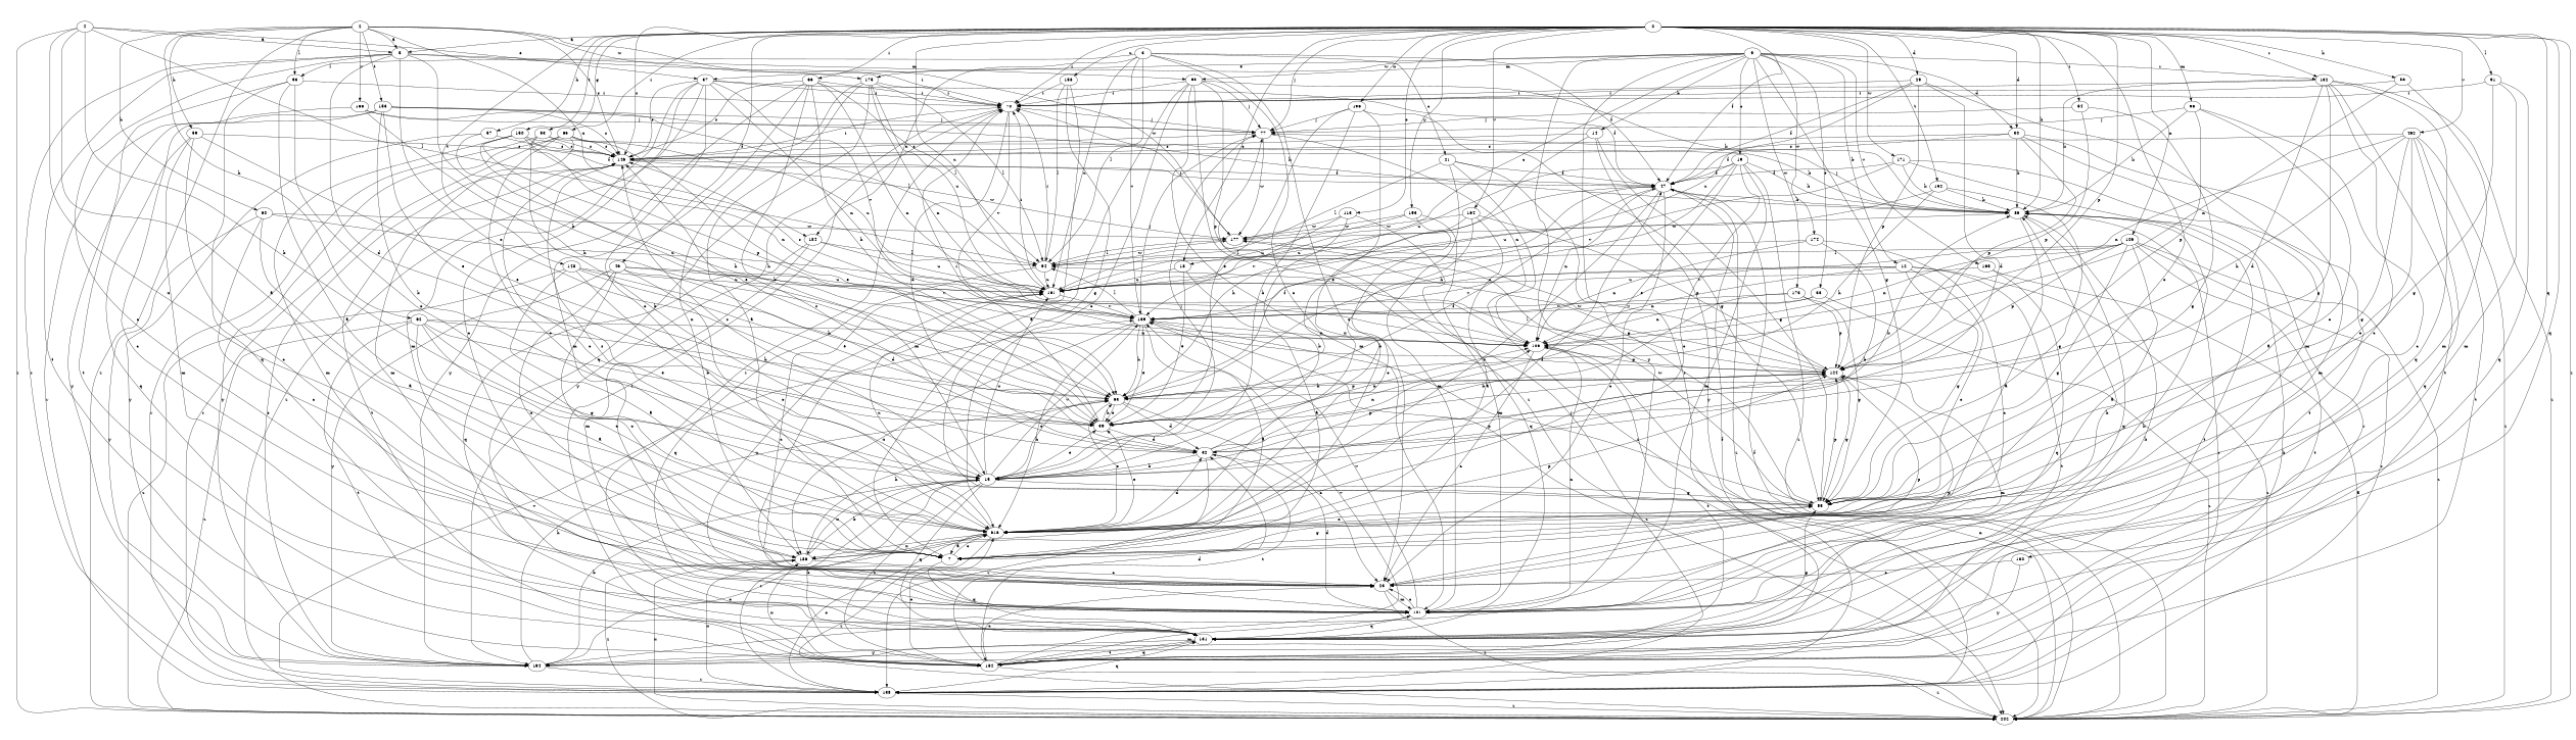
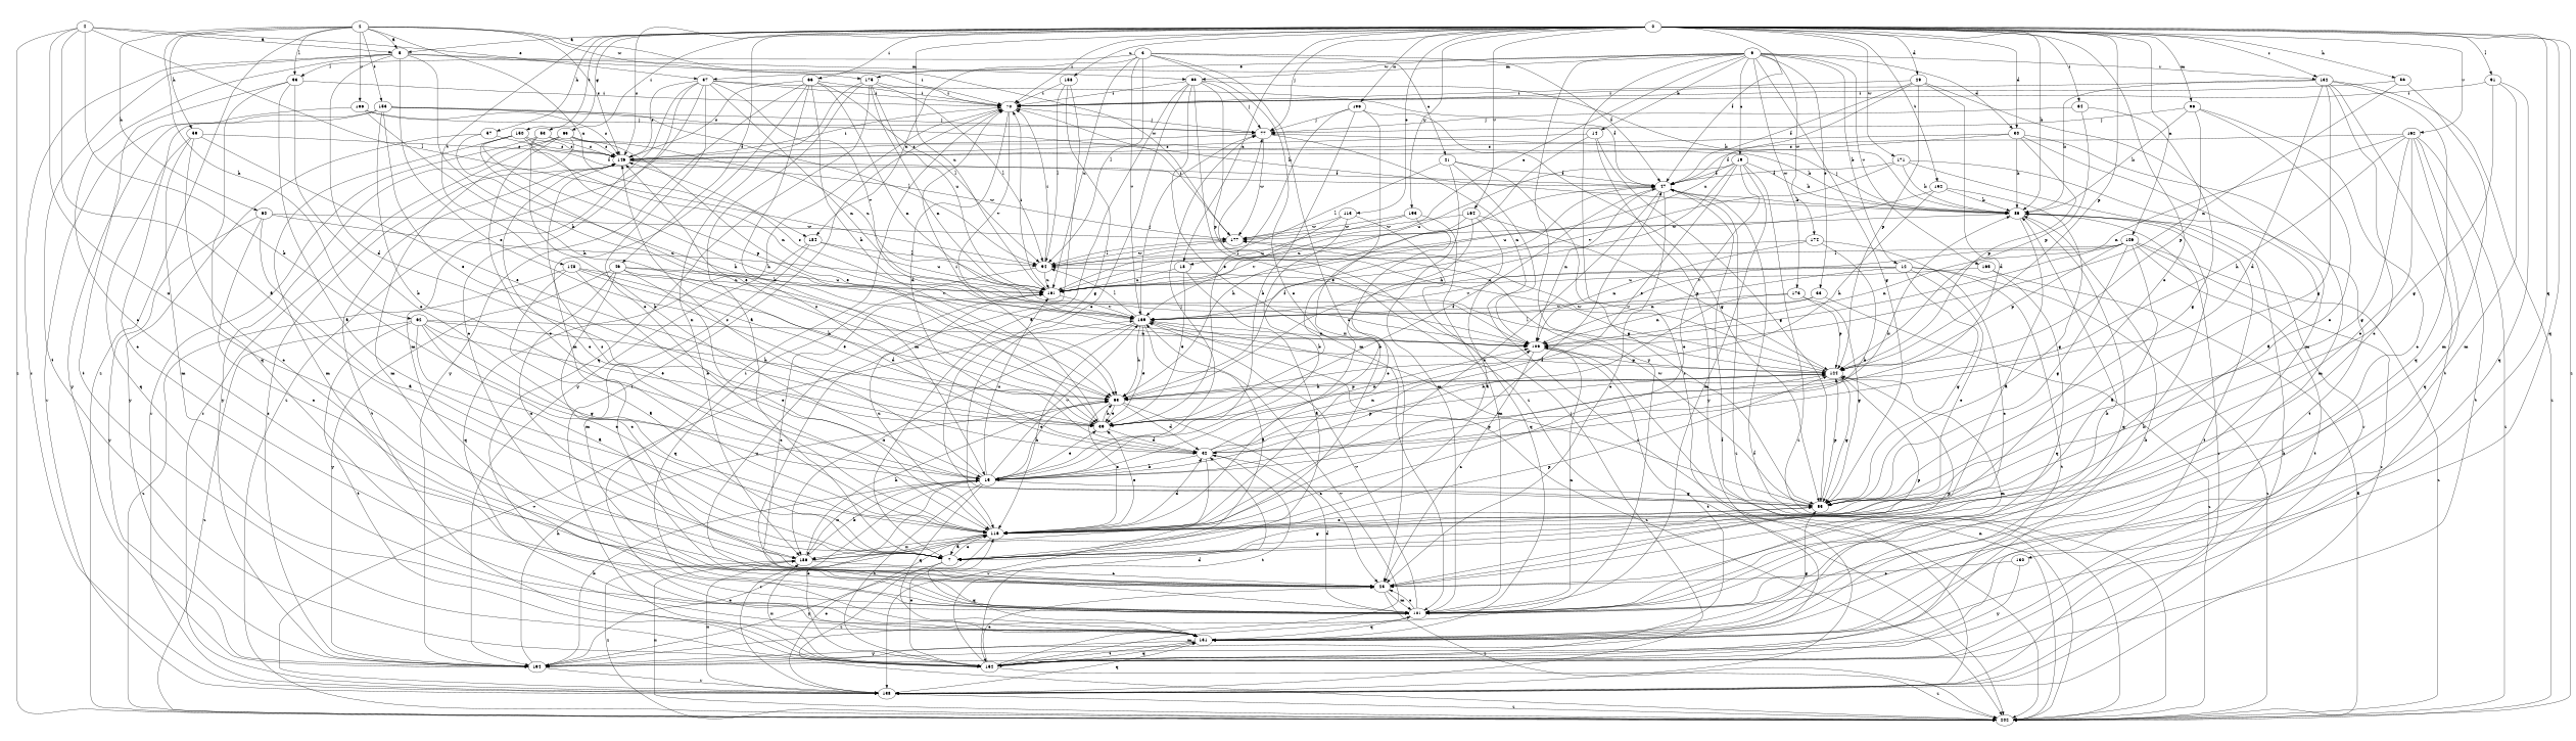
  strict digraph {
    0
    5
    18
    29
    30
    46
    47
    53
    56
    57
    64
    65
    66
    70
    77
    86
    91
    96
    106
    113
-   116 [label=616]
+   116
    124
    130
    131
    132
    146
    148
    150
    152
    158
    161
-   162 [label=462]
+   162
    164
    171
    193
    196
    202
    98
    138
    23
    n41 [label=32]
    39
    63
    154
    7
    101
    194
    169
    186
    109
    15
    55
    94
    177
    n55 [label=9]
    12
    14
    19
    33
    37
    165
    173
    174
    175
    2
    59
    60
    62
    93
    153
    166
    184
    3
    21
    4
    0 -> 5 [label=a]
    0 -> 18 [label=c]
    0 -> 29 [label=d]
    0 -> 30 [label=d]
    0 -> 46 [label=f]
    0 -> 47 [label=f]
    0 -> 53 [label=g]
    0 -> 56 [label=h]
    0 -> 57 [label=h]
    0 -> 64 [label=i]
    0 -> 65 [label=i]
    0 -> 66 [label=i]
    0 -> 70 [label=i]
    0 -> 77 [label=j]
    0 -> 86 [label=k]
    0 -> 91 [label=l]
    0 -> 96 [label=m]
    0 -> 106 [label=n]
    0 -> 113 [label=o]
    0 -> 116 [label=o]
    0 -> 124 [label=p]
    0 -> 130 [label=q]
    0 -> 131 [label=q]
    0 -> 132 [label=r]
    0 -> 146 [label=s]
    0 -> 148 [label=t]
    0 -> 150 [label=t]
    0 -> 152 [label=t]
    0 -> 158 [label=u]
    0 -> 161 [label=u]
    0 -> 162 [label=v]
    0 -> 164 [label=v]
    0 -> 171 [label=w]
    0 -> 193 [label=y]
    0 -> 196 [label=x]
    0 -> 202 [label=z]
    5 -> 70 [label=i]
    5 -> 98 [label=m]
    5 -> 138 [label=r]
    5 -> 23 [label=c]
    5 -> n41 [label=d]
    5 -> 39 [label=e]
    5 -> 63 [label=h]
    5 -> 154 [label=t]
    18 -> 161 [label=u]
    18 -> 39 [label=e]
    18 -> 7 [label=a]
    29 -> 47 [label=f]
    29 -> 70 [label=i]
    29 -> 124 [label=p]
    29 -> 161 [label=u]
    29 -> n41 [label=d]
    29 -> 101 [label=m]
    30 -> 47 [label=f]
    30 -> 86 [label=k]
    30 -> 124 [label=p]
    30 -> 146 [label=s]
    30 -> 7 [label=a]
    30 -> 101 [label=m]
    46 -> 116 [label=o]
    46 -> 161 [label=u]
    46 -> 23 [label=c]
    46 -> n41 [label=d]
    46 -> 194 [label=y]
    46 -> 169 [label=v]
    46 -> 186 [label=x]
    47 -> 86 [label=k]
    47 -> 116 [label=o]
    47 -> 202 [label=z]
    47 -> 23 [label=c]
    47 -> 63 [label=h]
    47 -> 109 [label=n]
    53 -> 86 [label=k]
    53 -> 124 [label=p]
    53 -> 146 [label=s]
    53 -> 138 [label=r]
    53 -> 15 [label=b]
    56 -> 70 [label=i]
    56 -> 101 [label=m]
    56 -> 109 [label=n]
    57 -> 146 [label=s]
    57 -> 63 [label=h]
    57 -> 194 [label=y]
    64 -> 77 [label=j]
    64 -> 124 [label=p]
    64 -> 55 [label=g]
    65 -> 116 [label=o]
    65 -> 146 [label=s]
    65 -> 161 [label=u]
    65 -> 138 [label=r]
    65 -> 39 [label=e]
    65 -> 101 [label=m]
    65 -> 194 [label=y]
    66 -> 70 [label=i]
    66 -> 146 [label=s]
    66 -> 63 [label=h]
    66 -> 101 [label=m]
    66 -> 194 [label=y]
    66 -> 109 [label=n]
    66 -> 15 [label=b]
    66 -> 94 [label=l]
    70 -> 77 [label=j]
    70 -> n41 [label=d]
    70 -> 194 [label=y]
    70 -> 169 [label=v]
    77 -> 146 [label=s]
    77 -> 109 [label=n]
    77 -> 177 [label=w]
    86 -> 77 [label=j]
    86 -> 131 [label=q]
    86 -> 138 [label=r]
    86 -> 154 [label=t]
    86 -> 7 [label=a]
    86 -> 177 [label=w]
    91 -> 70 [label=i]
    91 -> 131 [label=q]
    91 -> 101 [label=m]
    91 -> 55 [label=g]
    96 -> 77 [label=j]
    96 -> 86 [label=k]
    96 -> 116 [label=o]
    96 -> 124 [label=p]
    96 -> 23 [label=c]
    106 -> 124 [label=p]
    106 -> 202 [label=z]
    106 -> 138 [label=r]
    106 -> 154 [label=t]
    106 -> 7 [label=a]
    106 -> 169 [label=v]
    106 -> 109 [label=n]
    106 -> 55 [label=g]
    106 -> 94 [label=l]
    113 -> 131 [label=q]
    113 -> 169 [label=v]
    113 -> 15 [label=b]
    113 -> 177 [label=w]
    116 -> 47 [label=f]
    116 -> 146 [label=s]
    116 -> 161 [label=u]
    116 -> 202 [label=z]
    116 -> n41 [label=d]
    116 -> 39 [label=e]
    116 -> 7 [label=a]
    116 -> 186 [label=x]
    124 -> 63 [label=h]
    124 -> 101 [label=m]
    124 -> 55 [label=g]
    124 -> 94 [label=l]
    124 -> 177 [label=w]
    130 -> 23 [label=c]
    130 -> 194 [label=y]
    131 -> 70 [label=i]
    131 -> 86 [label=k]
    131 -> 154 [label=t]
    131 -> 194 [label=y]
    131 -> 55 [label=g]
    132 -> 70 [label=i]
    132 -> 86 [label=k]
    132 -> 131 [label=q]
    132 -> 202 [label=z]
    132 -> 23 [label=c]
    132 -> n41 [label=d]
    132 -> 154 [label=t]
    132 -> 55 [label=g]
    146 -> 47 [label=f]
    146 -> 70 [label=i]
    146 -> 116 [label=o]
    146 -> 154 [label=t]
    146 -> 177 [label=w]
    148 -> 161 [label=u]
    148 -> 202 [label=z]
    148 -> 39 [label=e]
    148 -> 63 [label=h]
    148 -> 7 [label=a]
    148 -> 15 [label=b]
    150 -> 47 [label=f]
    150 -> 146 [label=s]
    150 -> 39 [label=e]
    150 -> 63 [label=h]
    150 -> 101 [label=m]
    150 -> 109 [label=n]
    152 -> 86 [label=k]
    152 -> 161 [label=u]
    152 -> 63 [label=h]
    152 -> 55 [label=g]
    158 -> 70 [label=i]
    158 -> 101 [label=m]
    158 -> 55 [label=g]
    158 -> 94 [label=l]
    161 -> 70 [label=i]
    161 -> 23 [label=c]
    161 -> 169 [label=v]
    162 -> 116 [label=o]
    162 -> 131 [label=q]
    162 -> 146 [label=s]
    162 -> 202 [label=z]
    162 -> 63 [label=h]
    162 -> 154 [label=t]
    162 -> 109 [label=n]
    162 -> 55 [label=g]
    164 -> 124 [label=p]
    164 -> 161 [label=u]
    164 -> 7 [label=a]
    164 -> 15 [label=b]
    164 -> 177 [label=w]
    171 -> 47 [label=f]
    171 -> 86 [label=k]
    171 -> 138 [label=r]
    171 -> 154 [label=t]
    171 -> 169 [label=v]
    193 -> 116 [label=o]
    193 -> 161 [label=u]
    193 -> 101 [label=m]
    193 -> 177 [label=w]
    196 -> 77 [label=j]
    196 -> 39 [label=e]
    196 -> 186 [label=x]
    196 -> 15 [label=b]
    196 -> 55 [label=g]
    202 -> 47 [label=f]
    202 -> 186 [label=x]
    202 -> 109 [label=n]
    98 -> 70 [label=i]
    98 -> 77 [label=j]
    98 -> 86 [label=k]
    98 -> 116 [label=o]
    98 -> 124 [label=p]
    98 -> 202 [label=z]
    98 -> 7 [label=a]
    98 -> 101 [label=m]
    138 -> 47 [label=f]
    138 -> 77 [label=j]
    138 -> 86 [label=k]
    138 -> 116 [label=o]
    138 -> 131 [label=q]
    138 -> 202 [label=z]
    138 -> 169 [label=v]
    138 -> 186 [label=x]
    23 -> 124 [label=p]
    23 -> 202 [label=z]
    23 -> 101 [label=m]
    n41 -> 86 [label=k]
    n41 -> 124 [label=p]
    n41 -> 146 [label=s]
    n41 -> 138 [label=r]
    n41 -> 154 [label=t]
    n41 -> 109 [label=n]
    n41 -> 15 [label=b]
    39 -> 47 [label=f]
    39 -> 70 [label=i]
    39 -> n41 [label=d]
    39 -> 63 [label=h]
    39 -> 109 [label=n]
    63 -> 47 [label=f]
    63 -> 116 [label=o]
    63 -> 124 [label=p]
    63 -> 23 [label=c]
    63 -> n41 [label=d]
    63 -> 39 [label=e]
    154 -> 70 [label=i]
    154 -> 116 [label=o]
    154 -> 131 [label=q]
    154 -> 202 [label=z]
    154 -> 23 [label=c]
    154 -> n41 [label=d]
    154 -> 101 [label=m]
    154 -> 169 [label=v]
    154 -> 186 [label=x]
    154 -> 15 [label=b]
    7 -> 116 [label=o]
    7 -> 131 [label=q]
+   7 -> 194 [label=y]
    7 -> 55 [label=g]
    101 -> 86 [label=k]
    101 -> 124 [label=p]
    101 -> 131 [label=q]
    101 -> 161 [label=u]
    101 -> 23 [label=c]
    101 -> n41 [label=d]
    101 -> 169 [label=v]
    101 -> 109 [label=n]
    194 -> 86 [label=k]
    194 -> 116 [label=o]
    194 -> 146 [label=s]
    194 -> 138 [label=r]
    194 -> 63 [label=h]
    194 -> 15 [label=b]
    169 -> 77 [label=j]
    169 -> 116 [label=o]
    169 -> 146 [label=s]
    169 -> 202 [label=z]
    169 -> 39 [label=e]
    169 -> 63 [label=h]
    169 -> 7 [label=a]
    169 -> 186 [label=x]
    169 -> 109 [label=n]
    169 -> 94 [label=l]
    186 -> 124 [label=p]
    186 -> 202 [label=z]
    186 -> 23 [label=c]
    186 -> 63 [label=h]
    186 -> 15 [label=b]
    109 -> 124 [label=p]
    109 -> 23 [label=c]
    109 -> 154 [label=t]
    15 -> 77 [label=j]
    15 -> 124 [label=p]
    15 -> 131 [label=q]
    15 -> 146 [label=s]
    15 -> 161 [label=u]
    15 -> 138 [label=r]
    15 -> 39 [label=e]
    15 -> 63 [label=h]
    15 -> 154 [label=t]
    15 -> 169 [label=v]
    15 -> 186 [label=x]
    15 -> 55 [label=g]
    55 -> 116 [label=o]
    55 -> 124 [label=p]
    55 -> 169 [label=v]
    55 -> 177 [label=w]
    94 -> 70 [label=i]
    94 -> 131 [label=q]
    94 -> 161 [label=u]
    94 -> 177 [label=w]
    177 -> 70 [label=i]
    177 -> 94 [label=l]
    n55 -> 18 [label=c]
    n55 -> 30 [label=d]
    n55 -> 132 [label=r]
    n55 -> 98 [label=m]
    n55 -> 138 [label=r]
    n55 -> 194 [label=y]
    n55 -> 55 [label=g]
    n55 -> 12 [label=b]
    n55 -> 14 [label=b]
    n55 -> 19 [label=c]
    n55 -> 33 [label=e]
    n55 -> 37 [label=e]
    n55 -> 165 [label=v]
    n55 -> 173 [label=w]
    n55 -> 174 [label=w]
    n55 -> 175 [label=w]
    12 -> 116 [label=o]
    12 -> 161 [label=u]
    12 -> 202 [label=z]
    12 -> 154 [label=t]
    12 -> 169 [label=v]
    12 -> 109 [label=n]
    12 -> 55 [label=g]
    14 -> 146 [label=s]
    14 -> 39 [label=e]
    14 -> 194 [label=y]
    14 -> 55 [label=g]
    19 -> 47 [label=f]
    19 -> 86 [label=k]
    19 -> 116 [label=o]
    19 -> 161 [label=u]
    19 -> 202 [label=z]
    19 -> 39 [label=e]
    19 -> 63 [label=h]
    19 -> 101 [label=m]
    33 -> 202 [label=z]
    33 -> 169 [label=v]
    33 -> 109 [label=n]
    37 -> 47 [label=f]
    37 -> 70 [label=i]
    37 -> 116 [label=o]
    37 -> 146 [label=s]
    37 -> 202 [label=z]
    37 -> 23 [label=c]
    37 -> 101 [label=m]
    37 -> 169 [label=v]
    37 -> 109 [label=n]
    165 -> 131 [label=q]
    165 -> 161 [label=u]
    165 -> 202 [label=a]
    173 -> 124 [label=p]
    173 -> 169 [label=v]
    173 -> 15 [label=b]
    173 -> 55 [label=g]
    174 -> 23 [label=c]
    174 -> 109 [label=n]
    174 -> 15 [label=b]
    174 -> 94 [label=l]
    175 -> 70 [label=i]
    175 -> 131 [label=q]
    175 -> 161 [label=u]
    175 -> 7 [label=a]
    175 -> 186 [label=x]
    175 -> 109 [label=n]
    175 -> 94 [label=l]
    2 -> 5 [label=a]
    2 -> 146 [label=s]
    2 -> 202 [label=z]
    2 -> 177 [label=w]
    2 -> 175 [label=w]
    2 -> 59 [label=h]
    2 -> 60 [label=h]
    2 -> 62 [label=h]
    2 -> 93 [label=l]
    2 -> 153 [label=t]
    2 -> 166 [label=v]
    2 -> 184 [label=x]
    59 -> 131 [label=q]
    59 -> 146 [label=s]
    59 -> 23 [label=c]
    59 -> 39 [label=e]
    59 -> 101 [label=m]
    60 -> 161 [label=u]
    60 -> 23 [label=c]
    60 -> 7 [label=a]
    60 -> 194 [label=y]
    60 -> 177 [label=w]
    62 -> 116 [label=o]
    62 -> 202 [label=z]
    62 -> 39 [label=e]
    62 -> 63 [label=h]
    62 -> 154 [label=t]
    62 -> 7 [label=a]
    62 -> 109 [label=n]
    62 -> 55 [label=g]
    93 -> 70 [label=i]
    93 -> 116 [label=o]
    93 -> 131 [label=q]
    93 -> 154 [label=t]
    93 -> 7 [label=a]
    153 -> 77 [label=j]
    153 -> 86 [label=k]
    153 -> 23 [label=c]
    153 -> 39 [label=e]
    153 -> 194 [label=y]
    153 -> 15 [label=b]
    153 -> 94 [label=l]
    166 -> 77 [label=j]
    166 -> 146 [label=s]
    166 -> 138 [label=r]
    166 -> 63 [label=h]
    184 -> 131 [label=q]
    184 -> 161 [label=u]
    184 -> 101 [label=m]
    184 -> 94 [label=l]
    3 -> 47 [label=f]
    3 -> 116 [label=o]
    3 -> 161 [label=u]
    3 -> 23 [label=c]
    3 -> 169 [label=v]
    3 -> 94 [label=l]
    3 -> 93 [label=l]
    3 -> 184 [label=x]
    3 -> 21 [label=c]
    21 -> 47 [label=f]
    21 -> 202 [label=z]
    21 -> 101 [label=m]
    21 -> 55 [label=g]
    21 -> 94 [label=l]
    4 -> 5 [label=a]
    4 -> 202 [label=z]
    4 -> 7 [label=a]
    4 -> 186 [label=x]
    4 -> 15 [label=b]
    4 -> 94 [label=l]
    4 -> 37 [label=e]
  }
